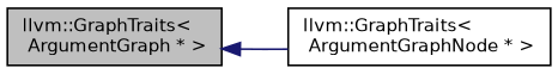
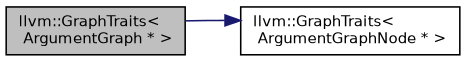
  digraph {
    rankdir=LR
    node [color=black fontname=Helvetica fontsize=10 shape=record]
    n1 [fillcolor=grey75 fontcolor=black height=0.2 label="llvm::GraphTraits\<\l ArgumentGraph * \>" style=filled width=0.4]
    n2 [height=0.2 label="llvm::GraphTraits\<\l ArgumentGraphNode * \>" width=0.4]
-   n1 -> n2 [color=midnightblue dir=back fontname=Helvetica fontsize=10 labelfontname=Helvetica labelfontsize=10 style=solid]
+   n2 -> n1 [color=midnightblue dir=back fontname=Helvetica fontsize=10 labelfontname=Helvetica labelfontsize=10 style=solid]
  }
